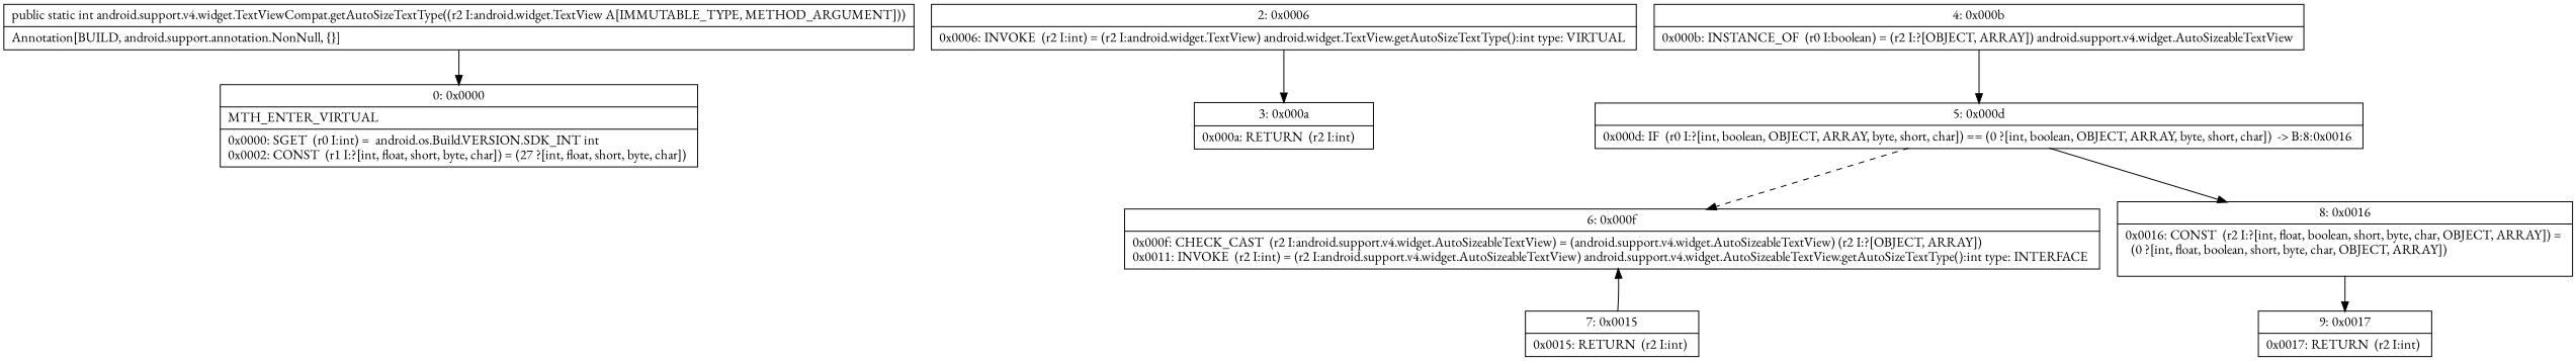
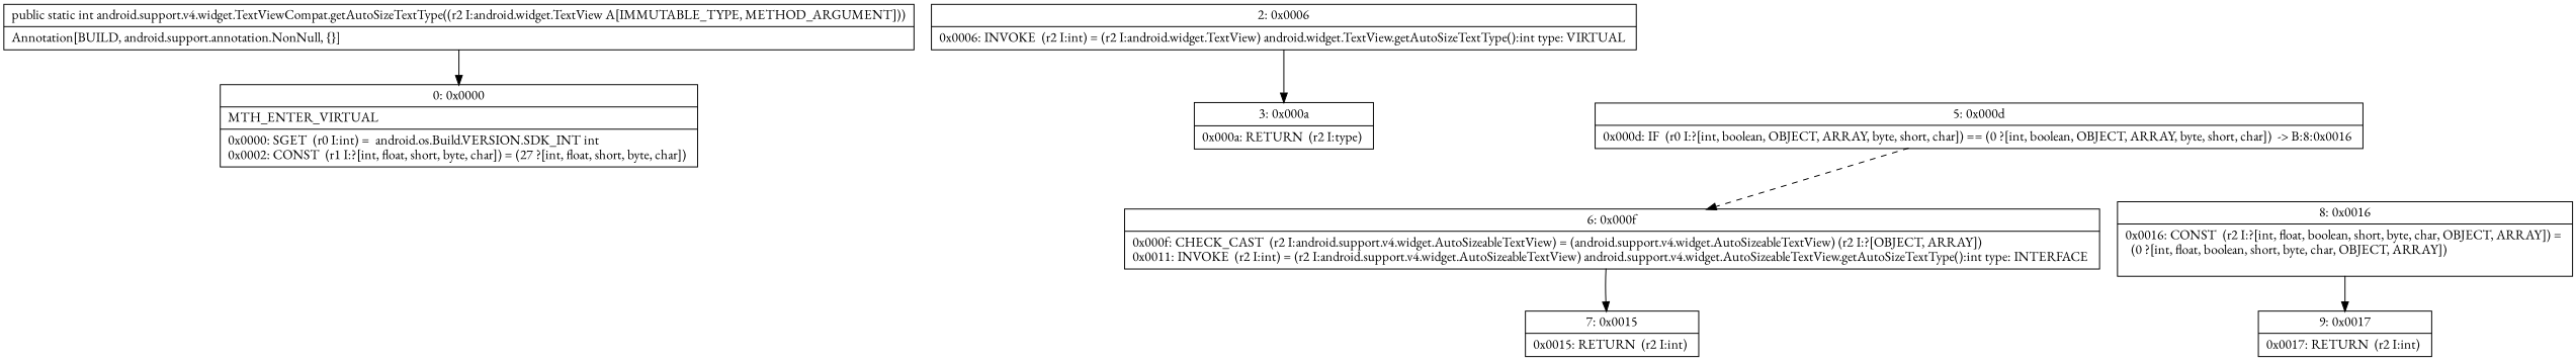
  digraph {
    fontname="EB Garamond"
    node [fontname="EB Garamond" shape=record]
    edge [fontname="EB Garamond"]
    n1 [label="{0\:\ 0x0000|MTH_ENTER_VIRTUAL\l|0x0000: SGET  (r0 I:int) =  android.os.Build.VERSION.SDK_INT int \l0x0002: CONST  (r1 I:?[int, float, short, byte, char]) = (27 ?[int, float, short, byte, char]) \l}"]
    n2 [label="{2\:\ 0x0006|0x0006: INVOKE  (r2 I:int) = (r2 I:android.widget.TextView) android.widget.TextView.getAutoSizeTextType():int type: VIRTUAL \l}"]
-   n3 [label="{3\:\ 0x000a|0x000a: RETURN  (r2 I:int) \l}"]
-   n4 [label="{4\:\ 0x000b|0x000b: INSTANCE_OF  (r0 I:boolean) = (r2 I:?[OBJECT, ARRAY]) android.support.v4.widget.AutoSizeableTextView \l}"]
+   n3 [label="{3\:\ 0x000a|0x000a: RETURN  (r2 I:type) \l}"]
    n5 [label="{5\:\ 0x000d|0x000d: IF  (r0 I:?[int, boolean, OBJECT, ARRAY, byte, short, char]) == (0 ?[int, boolean, OBJECT, ARRAY, byte, short, char])  \-\> B:8:0x0016 \l}"]
    n6 [label="{6\:\ 0x000f|0x000f: CHECK_CAST  (r2 I:android.support.v4.widget.AutoSizeableTextView) = (android.support.v4.widget.AutoSizeableTextView) (r2 I:?[OBJECT, ARRAY]) \l0x0011: INVOKE  (r2 I:int) = (r2 I:android.support.v4.widget.AutoSizeableTextView) android.support.v4.widget.AutoSizeableTextView.getAutoSizeTextType():int type: INTERFACE \l}"]
    n7 [label="{8\:\ 0x0016|0x0016: CONST  (r2 I:?[int, float, boolean, short, byte, char, OBJECT, ARRAY]) = \l  (0 ?[int, float, boolean, short, byte, char, OBJECT, ARRAY])\l \l}"]
    n8 [label="{7\:\ 0x0015|0x0015: RETURN  (r2 I:int) \l}"]
    n9 [label="{9\:\ 0x0017|0x0017: RETURN  (r2 I:int) \l}"]
    n10 [label="{public static int android.support.v4.widget.TextViewCompat.getAutoSizeTextType((r2 I:android.widget.TextView A[IMMUTABLE_TYPE, METHOD_ARGUMENT]))  | Annotation[BUILD, android.support.annotation.NonNull, \{\}]\l}"]
    n2 -> n3
-   n4 -> n5
    n5 -> n6 [style=dashed]
-   n5 -> n7
-   n8 -> n6
+   n6 -> n8
    n7 -> n9
    n10 -> n1
  }
